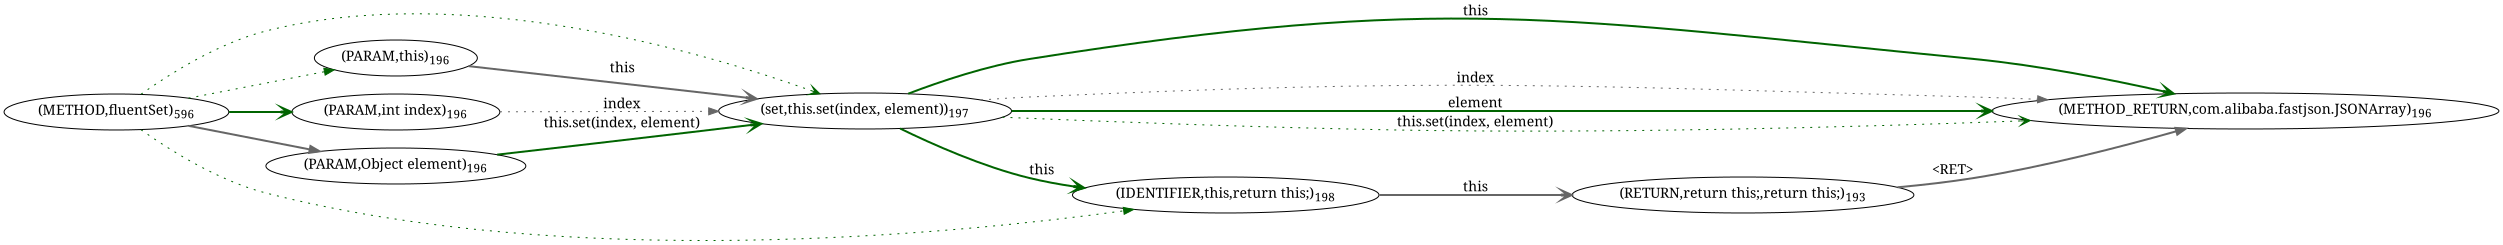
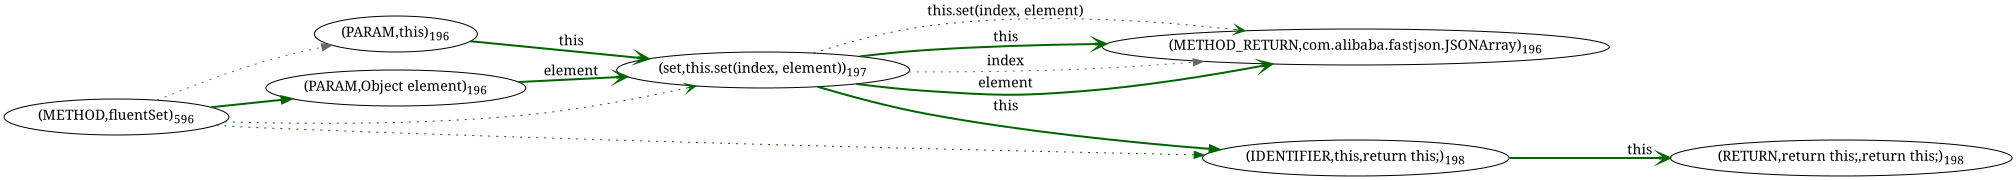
  digraph {
    fontname="Noto Serif"
    rankdir=LR
    node [fontname="Noto Serif"]
    edge [arrowhead=vee color=darkgreen fontname="Noto Serif" style=bold]
    n1 [label=<(METHOD,fluentSet)<SUB>596</SUB>>]
    n2 [label=<(PARAM,this)<SUB>196</SUB>>]
-   n3 [label=<(PARAM,int index)<SUB>196</SUB>>]
    n4 [label=<(PARAM,Object element)<SUB>196</SUB>>]
    n5 [label=<(set,this.set(index, element))<SUB>197</SUB>>]
    n6 [label=<(IDENTIFIER,this,return this;)<SUB>198</SUB>>]
    n7 [label=<(METHOD_RETURN,com.alibaba.fastjson.JSONArray)<SUB>196</SUB>>]
-   n8 [label=<(RETURN,return this;,return this;)<SUB>193</SUB>>]
-   n1 -> n2 [arrowhead=normal style=dotted]
-   n1 -> n3
-   n1 -> n4 [arrowhead=normal color=gray40]
+   n8 [label=<(RETURN,return this;,return this;)<SUB>198</SUB>>]
+   n1 -> n2 [arrowhead=normal color=gray40 style=dotted]
+   n1 -> n4 [arrowhead=normal]
    n1 -> n5 [style=dotted]
    n1 -> n6 [arrowhead=normal style=dotted]
-   n2 -> n5 [color=gray40 label=this]
-   n3 -> n5 [arrowhead=normal color=gray40 label=index style=dotted]
-   n4 -> n5 [label="this.set(index, element)"]
-   n5 -> n6 [label=this]
+   n2 -> n5 [label=this]
+   n4 -> n5 [label=element]
+   n5 -> n6 [arrowhead=normal label=this]
    n5 -> n7 [label=this]
    n5 -> n7 [arrowhead=normal color=gray40 label=index style=dotted]
    n5 -> n7 [label=element]
    n5 -> n7 [label="this.set(index, element)" style=dotted]
-   n6 -> n8 [color=gray40 label=this]
-   n8 -> n7 [arrowhead=normal color=gray40 label="&lt;RET&gt;"]
+   n6 -> n8 [label=this]
  }
